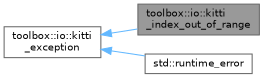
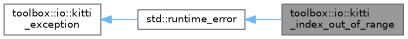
  digraph {
    rankdir=LR
    node [color=gray40 fillcolor=white fontname=Helvetica fontsize=10 shape=box style=filled]
    edge [color=steelblue1 dir=back fontname=Helvetica fontsize=10 labelfontname=Helvetica labelfontsize=10 style=solid]
    n1 [fillcolor=grey60 fontcolor=black height=0.2 label="toolbox::io::kitti\l_index_out_of_range" width=0.4]
    n2 [height=0.2 label="toolbox::io::kitti\l_exception" width=0.4]
    n3 [height=0.2 label="std::runtime_error" width=0.4]
-   n2 -> n1
+   n3 -> n1
    n2 -> n3
  }
